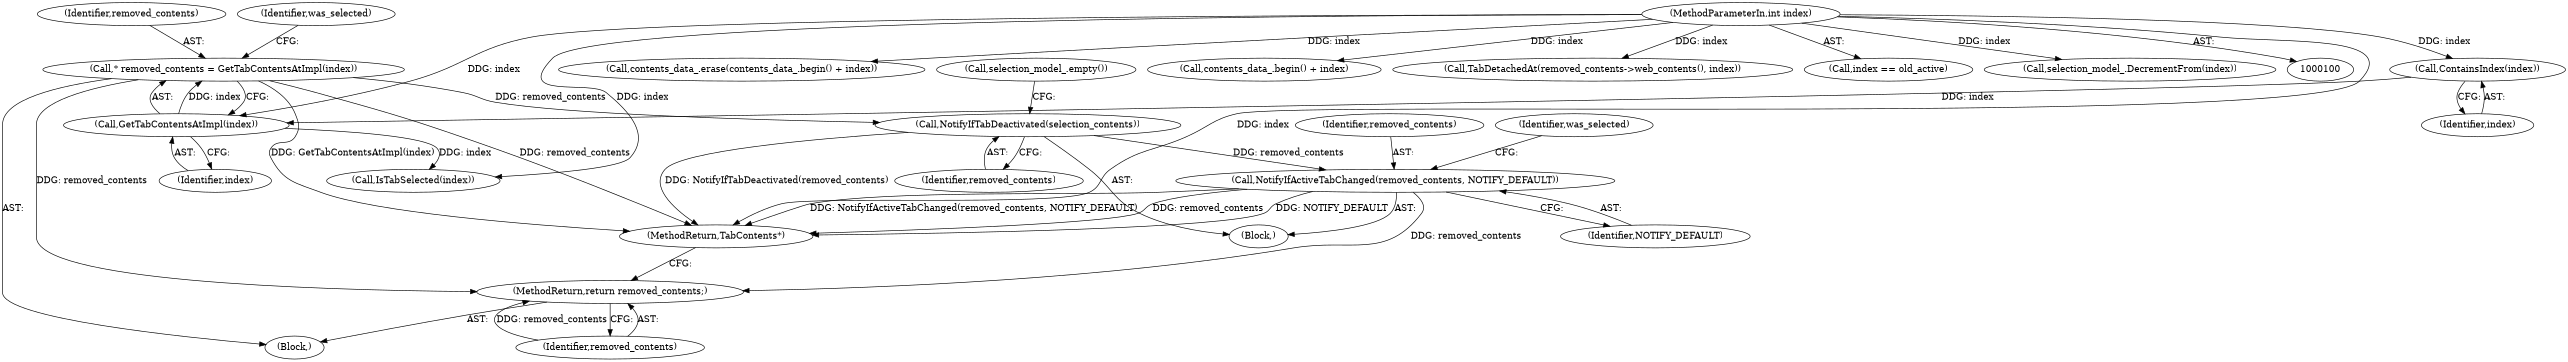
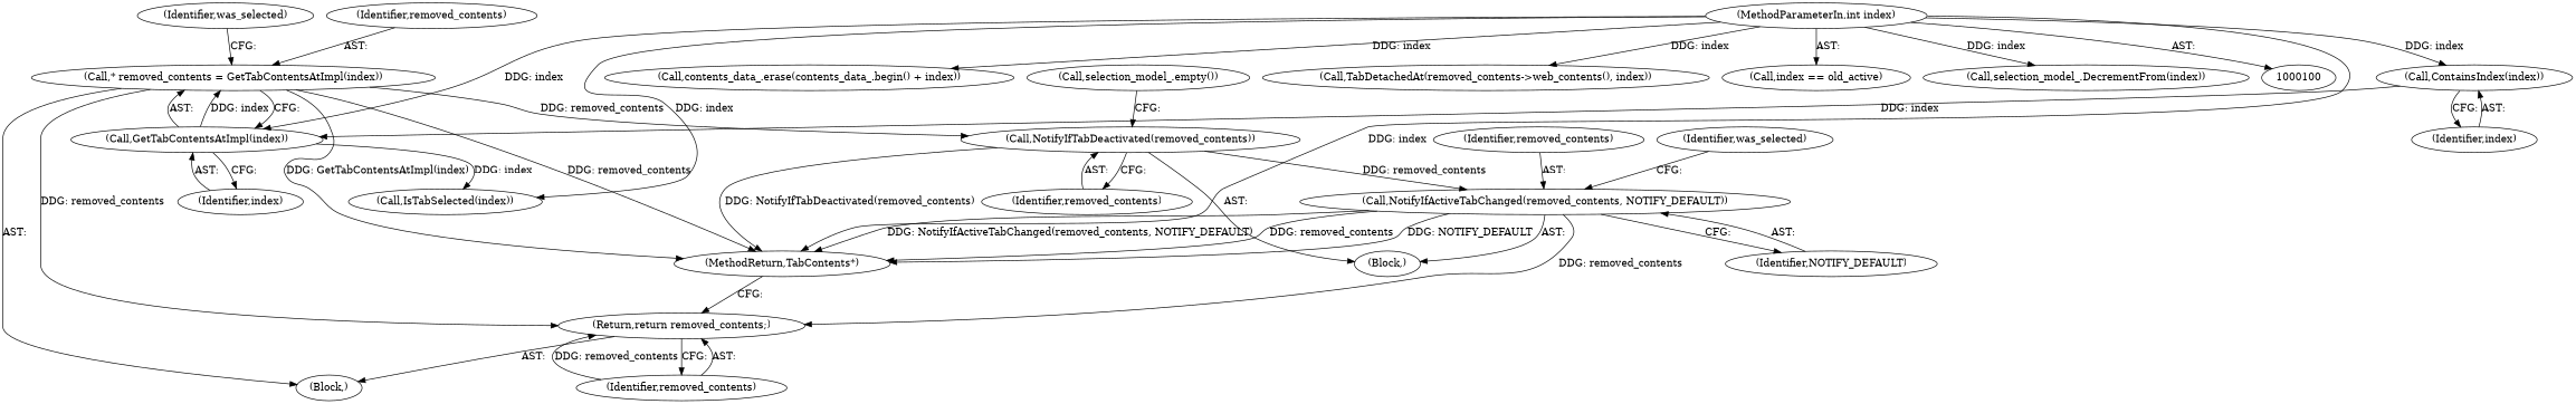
  digraph {
    n1 [label="(Call,* removed_contents = GetTabContentsAtImpl(index))"]
    n2 [label="(Call,GetTabContentsAtImpl(index))"]
-   n3 [label="(Call,NotifyIfTabDeactivated(selection_contents))"]
-   n4 [label="(MethodReturn,return removed_contents;)"]
+   n3 [label="(Call,NotifyIfTabDeactivated(removed_contents))"]
+   n4 [label="(Return,return removed_contents;)"]
    n5 [label="(MethodReturn,TabContents*)"]
    n6 [label="(Block,)"]
    n7 [label="(Identifier,index)"]
    n8 [label="(Call,IsTabSelected(index))"]
    n9 [label="(Call,NotifyIfActiveTabChanged(removed_contents, NOTIFY_DEFAULT))"]
    n10 [label="(Identifier,removed_contents)"]
    n11 [label="(Block,)"]
    n12 [label="(Identifier,removed_contents)"]
    n13 [label="(Call,ContainsIndex(index))"]
    n14 [label="(Identifier,index)"]
    n15 [label="(MethodParameterIn,int index)"]
    n16 [label="(Call,contents_data_.erase(contents_data_.begin() + index))"]
-   n17 [label="(Call,contents_data_.begin() + index)"]
    n18 [label="(Call,TabDetachedAt(removed_contents->web_contents(), index))"]
    n19 [label="(Call,index == old_active)"]
    n20 [label="(Call,selection_model_.DecrementFrom(index))"]
    1000100
    n22 [label="(Identifier,NOTIFY_DEFAULT)"]
    n23 [label="(Identifier,was_selected)"]
    n24 [label="(Call,selection_model_.empty())"]
    n25 [label="(Identifier,removed_contents)"]
    n26 [label="(Identifier,removed_contents)"]
    n27 [label="(Identifier,was_selected)"]
    n1 -> n2 [label="CFG: "]
    n1 -> n3 [label="DDG: removed_contents"]
    n1 -> n4 [label="DDG: removed_contents"]
    n1 -> n5 [label="DDG: removed_contents"]
    n1 -> n5 [label="DDG: GetTabContentsAtImpl(index)"]
    n1 -> n6 [label="AST: "]
    n2 -> n1 [label="AST: "]
    n2 -> n1 [label="DDG: index"]
    n2 -> n7 [label="CFG: "]
    n2 -> n8 [label="DDG: index"]
    n3 -> n5 [label="DDG: NotifyIfTabDeactivated(removed_contents)"]
    n3 -> n9 [label="DDG: removed_contents"]
    n3 -> n10 [label="CFG: "]
    n3 -> n11 [label="AST: "]
    n4 -> n6 [label="AST: "]
    n4 -> n12 [label="CFG: "]
    n5 -> n4 [label="CFG: "]
    n7 -> n2 [label="AST: "]
    n9 -> n4 [label="DDG: removed_contents"]
    n9 -> n5 [label="DDG: NotifyIfActiveTabChanged(removed_contents, NOTIFY_DEFAULT)"]
    n9 -> n5 [label="DDG: removed_contents"]
    n9 -> n5 [label="DDG: NOTIFY_DEFAULT"]
    n9 -> n11 [label="AST: "]
    n9 -> n22 [label="CFG: "]
    n10 -> n3 [label="AST: "]
    n12 -> n4 [label="AST: "]
    n12 -> n4 [label="DDG: removed_contents"]
    n13 -> n2 [label="DDG: index"]
    n13 -> n14 [label="CFG: "]
    n14 -> n13 [label="AST: "]
    n15 -> n2 [label="DDG: index"]
    n15 -> n5 [label="DDG: index"]
    n15 -> n8 [label="DDG: index"]
    n15 -> n13 [label="DDG: index"]
    n15 -> n16 [label="DDG: index"]
-   n15 -> n17 [label="DDG: index"]
    n15 -> n18 [label="DDG: index"]
    n15 -> n19 [label="AST: "]
    n15 -> n20 [label="DDG: index"]
    n15 -> 1000100 [label="AST: "]
    n22 -> n9 [label="AST: "]
    n23 -> n9 [label="CFG: "]
    n24 -> n3 [label="CFG: "]
    n25 -> n1 [label="AST: "]
    n26 -> n9 [label="AST: "]
    n27 -> n1 [label="CFG: "]
  }
